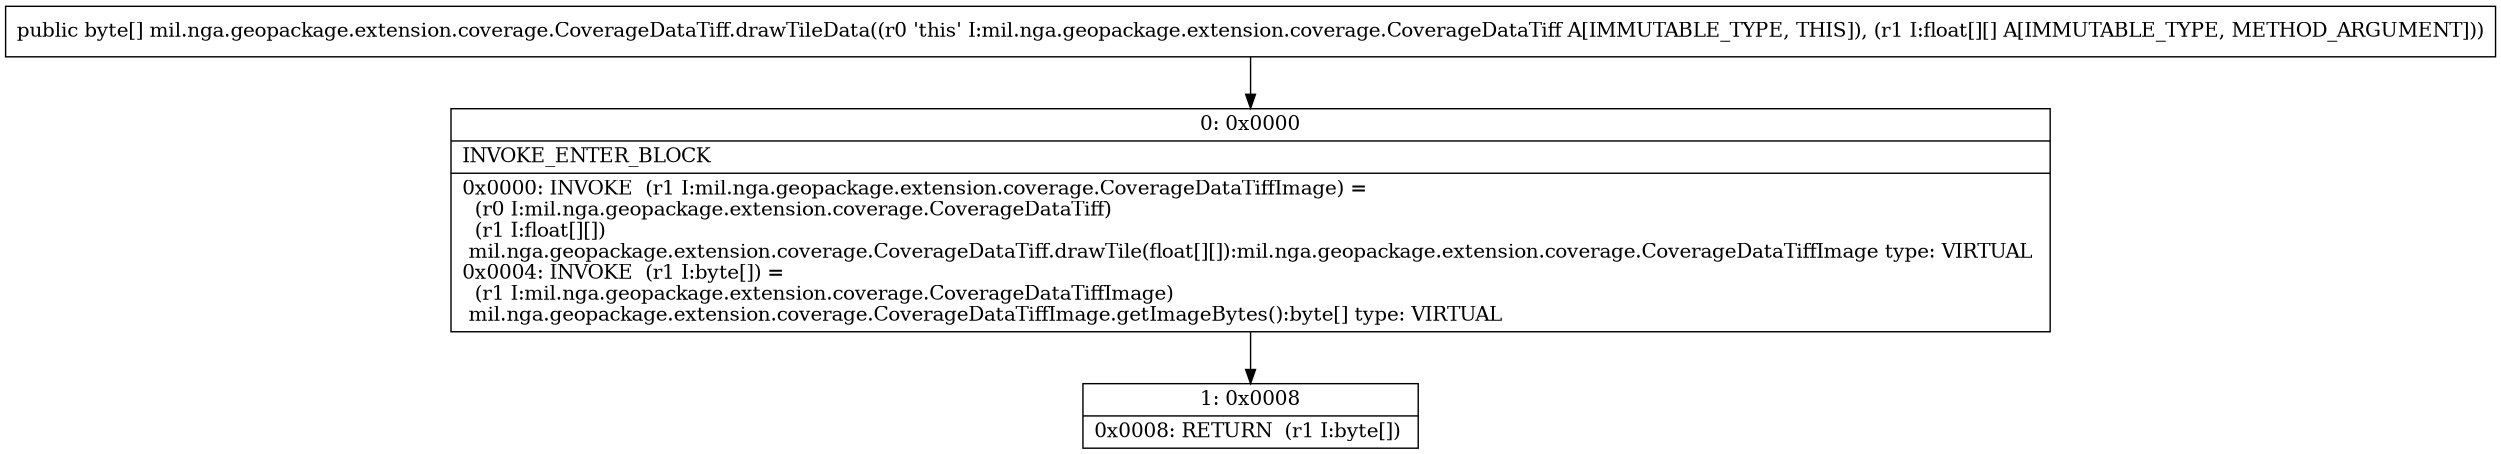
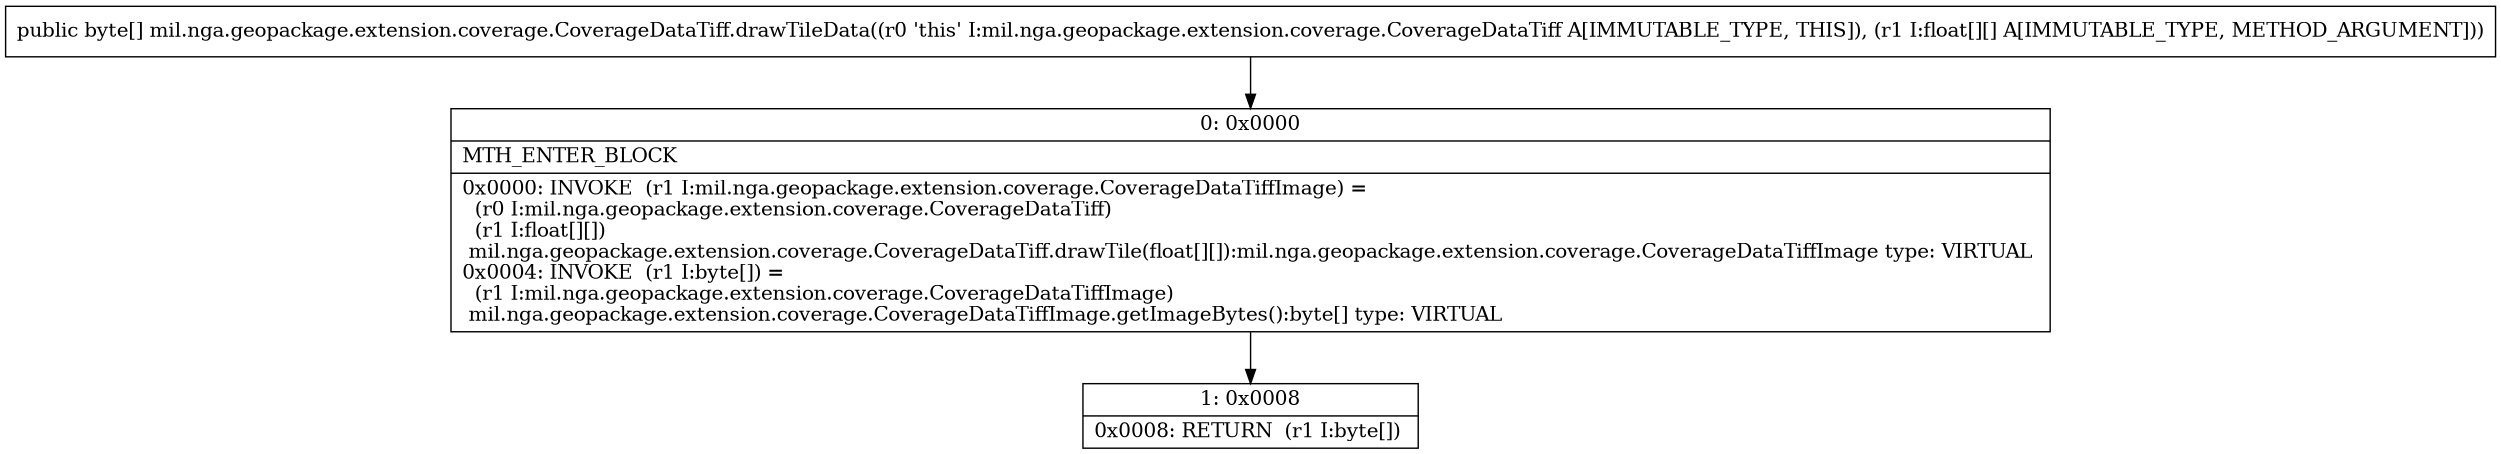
  digraph {
    node [shape=record]
-   n1 [label="{0\:\ 0x0000|INVOKE_ENTER_BLOCK\l|0x0000: INVOKE  (r1 I:mil.nga.geopackage.extension.coverage.CoverageDataTiffImage) = \l  (r0 I:mil.nga.geopackage.extension.coverage.CoverageDataTiff)\l  (r1 I:float[][])\l mil.nga.geopackage.extension.coverage.CoverageDataTiff.drawTile(float[][]):mil.nga.geopackage.extension.coverage.CoverageDataTiffImage type: VIRTUAL \l0x0004: INVOKE  (r1 I:byte[]) = \l  (r1 I:mil.nga.geopackage.extension.coverage.CoverageDataTiffImage)\l mil.nga.geopackage.extension.coverage.CoverageDataTiffImage.getImageBytes():byte[] type: VIRTUAL \l}"]
+   n1 [label="{0\:\ 0x0000|MTH_ENTER_BLOCK\l|0x0000: INVOKE  (r1 I:mil.nga.geopackage.extension.coverage.CoverageDataTiffImage) = \l  (r0 I:mil.nga.geopackage.extension.coverage.CoverageDataTiff)\l  (r1 I:float[][])\l mil.nga.geopackage.extension.coverage.CoverageDataTiff.drawTile(float[][]):mil.nga.geopackage.extension.coverage.CoverageDataTiffImage type: VIRTUAL \l0x0004: INVOKE  (r1 I:byte[]) = \l  (r1 I:mil.nga.geopackage.extension.coverage.CoverageDataTiffImage)\l mil.nga.geopackage.extension.coverage.CoverageDataTiffImage.getImageBytes():byte[] type: VIRTUAL \l}"]
    n2 [label="{1\:\ 0x0008|0x0008: RETURN  (r1 I:byte[]) \l}"]
    n3 [label="{public byte[] mil.nga.geopackage.extension.coverage.CoverageDataTiff.drawTileData((r0 'this' I:mil.nga.geopackage.extension.coverage.CoverageDataTiff A[IMMUTABLE_TYPE, THIS]), (r1 I:float[][] A[IMMUTABLE_TYPE, METHOD_ARGUMENT])) }"]
    n1 -> n2
    n3 -> n1
  }
